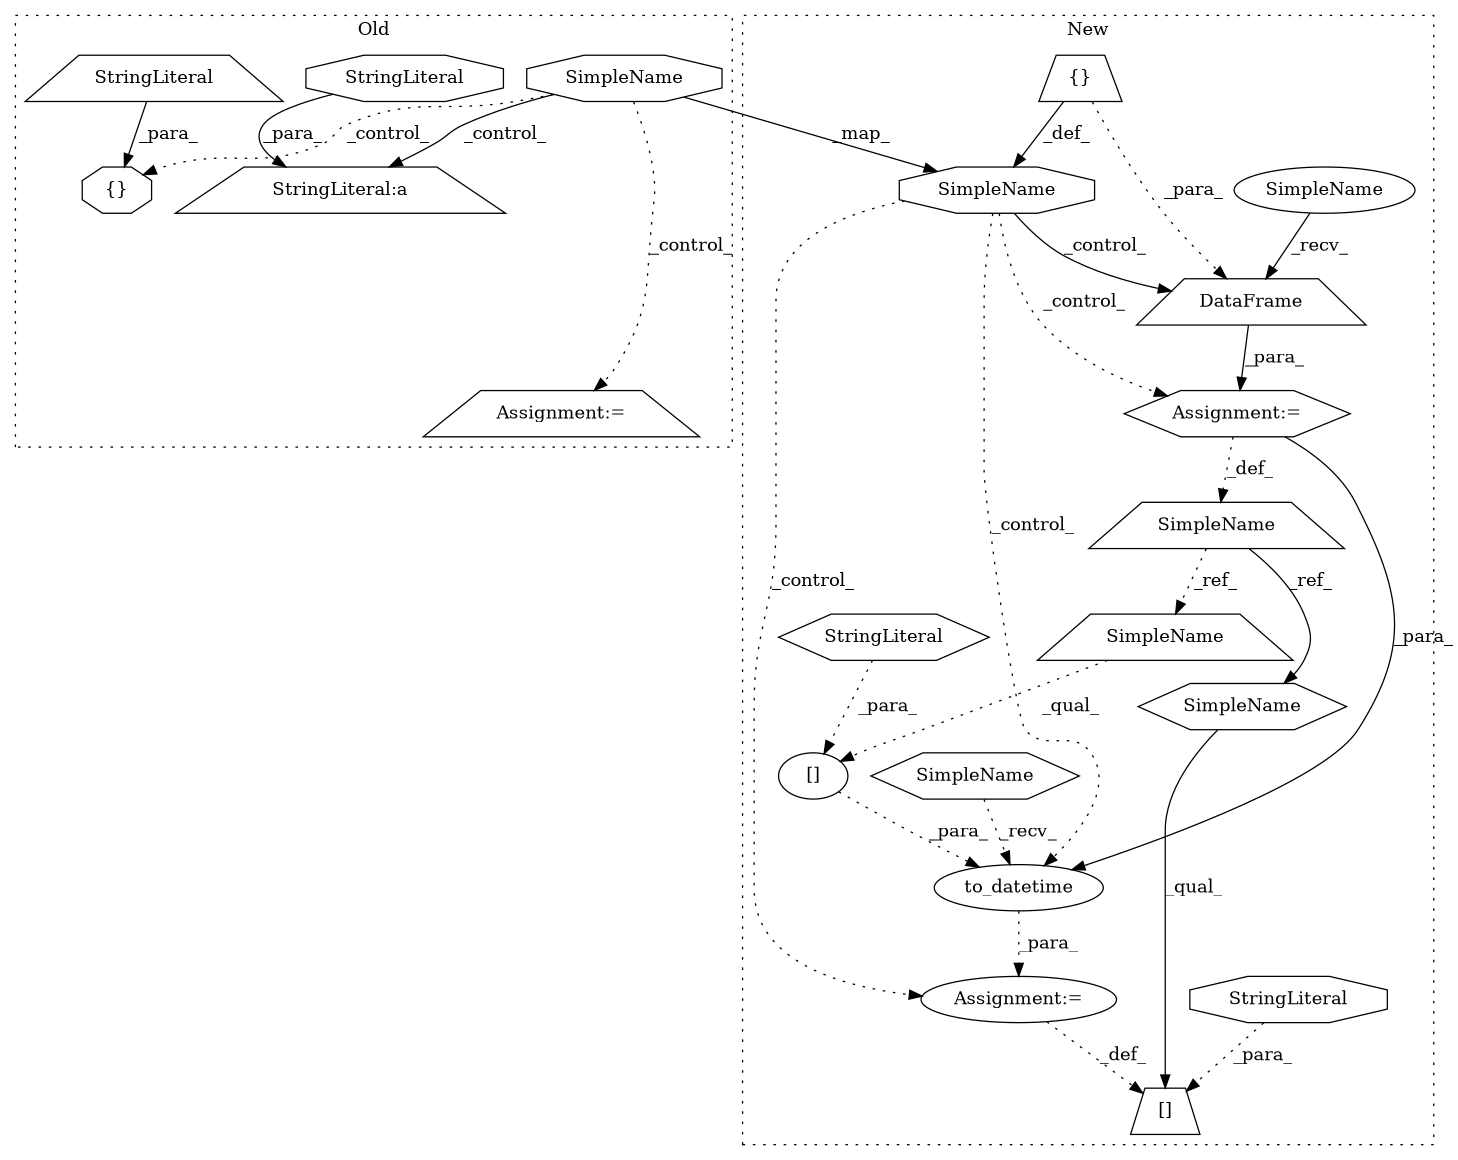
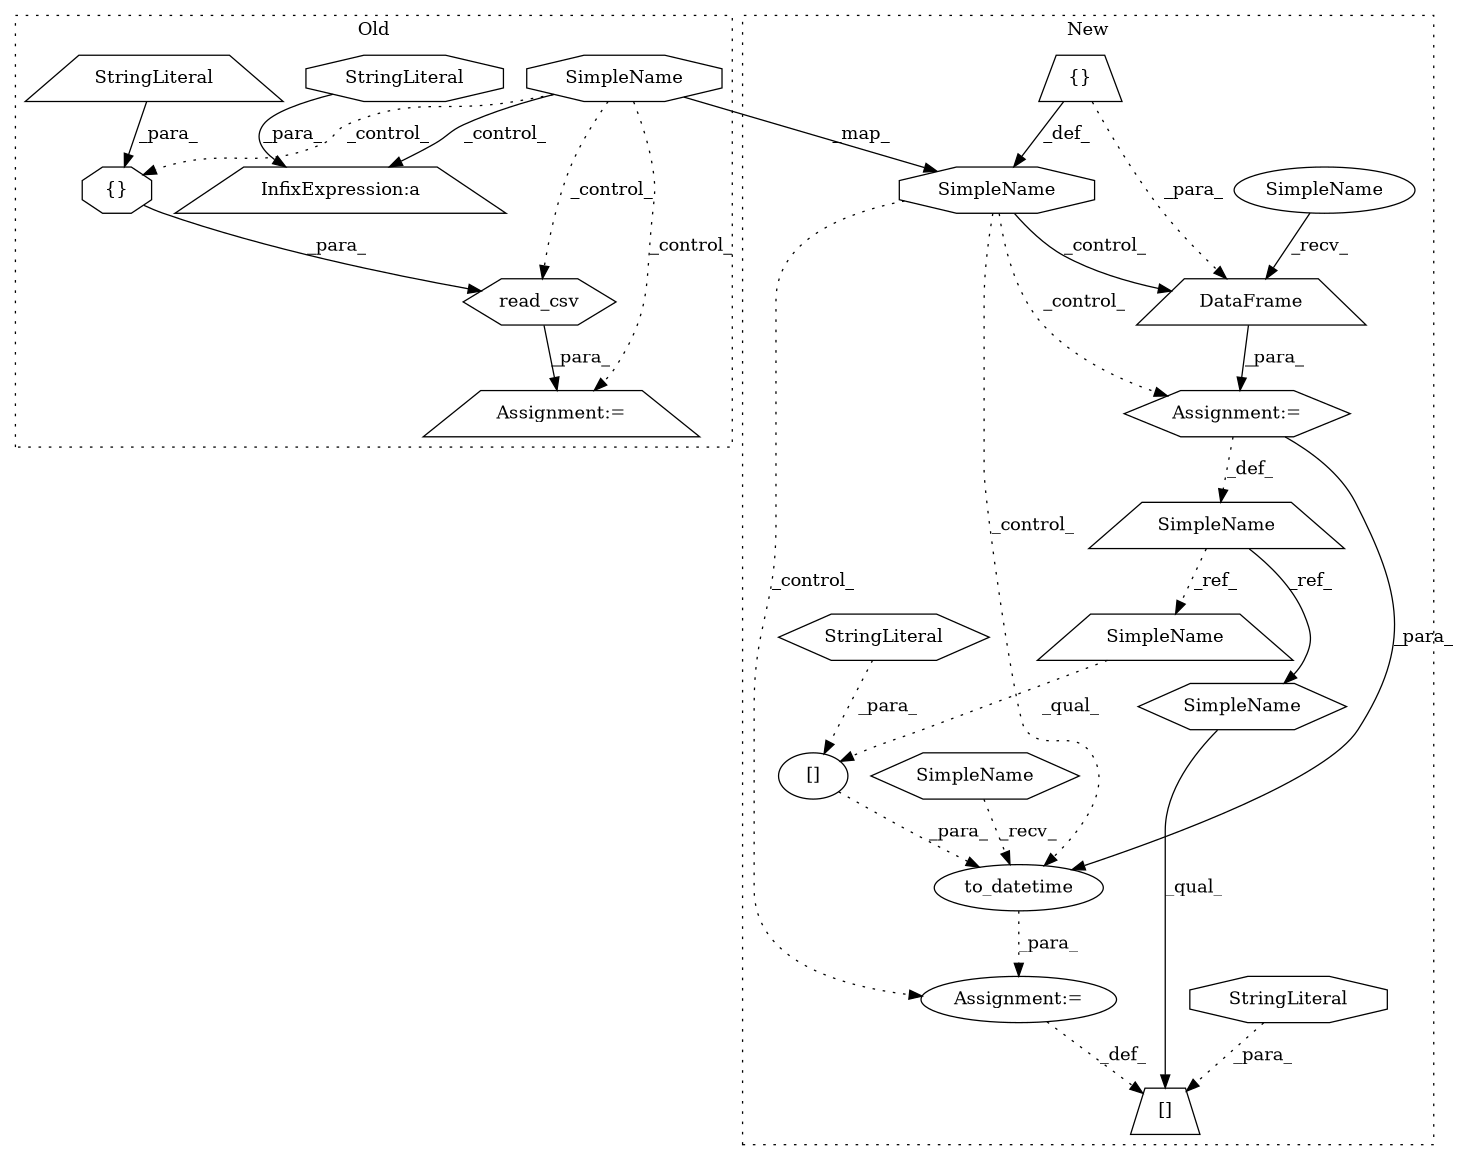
  digraph {
    node [a=42 l=6 shape=trapezium]
    edge [style=dotted]
+   n1 [a=32 l="9,1" label=read_csv s="475,582" shape=hexagon]
    n2 [a=7 l=1 label="Assignment:=" s=467]
    n3 [a=4 l="1,1" label="{}" s="574,581" shape=octagon]
    n4 [a=45 label=StringLiteral s=575]
-   n5 [a=27 l=3 label="StringLiteral:a" s=554]
+   n5 [a=27 l=3 label="InfixExpression:a" s=554]
    n6 [l=5 label=SimpleName s=392 shape=octagon]
    n7 [a=45 l=70 label=StringLiteral s=484 shape=octagon]
    n8 [a=32 l="10,1" label=DataFrame s="657,671"]
    n9 [a=7 l=1 label="Assignment:=" s=690 shape=ellipse]
    n10 [a=2 l="3,1" label="[]" s="680,689"]
    n11 [l=2 label=SimpleName s=647]
    n12 [a=2 l="3,1" label="[]" s="710,719" shape=ellipse]
    n13 [a=32 l="12,1" label=to_datetime s="698,720" shape=ellipse]
    n14 [a=45 label=StringLiteral s=713 shape=hexagon]
    n15 [a=7 l=1 label="Assignment:=" s=649 shape=hexagon]
    n16 [a=45 label=StringLiteral s=683 shape=octagon]
    n17 [a=4 l="1,1" label="{}" s="565,584"]
    n18 [l=5 label=SimpleName s=544 shape=octagon]
    n19 [l=2 label=SimpleName s=680 shape=hexagon]
    n20 [l=2 label=SimpleName s=710]
    n21 [label=SimpleName s=650 shape=ellipse]
    n22 [label=SimpleName s=691 shape=hexagon]
    subgraph cluster_1 {
      label=Old
      style=dotted
+     n1
      n2
      n3
      n4
      n5
      n6
      n7
    }
    subgraph cluster_2 {
      label=New
      style=dotted
      n8
      n9
      n10
      n11
      n12
      n13
      n14
      n15
      n16
      n17
      n18
      n19
      n20
      n21
      n22
    }
+   n1 -> n2 [label=_para_ style=solid]
+   n3 -> n1 [label=_para_ style=solid]
    n4 -> n3 [label=_para_ style=solid]
+   n6 -> n1 [label=_control_]
    n6 -> n2 [label=_control_]
    n6 -> n3 [label=_control_]
    n6 -> n5 [label=_control_ style=solid]
    n6 -> n18 [label=_map_ style=solid]
    n7 -> n5 [label=_para_ style=solid]
    n8 -> n15 [label=_para_ style=solid]
    n9 -> n10 [label=_def_]
    n11 -> n19 [label=_ref_ style=solid]
    n11 -> n20 [label=_ref_]
    n12 -> n13 [label=_para_]
    n13 -> n9 [label=_para_]
    n14 -> n12 [label=_para_]
    n15 -> n11 [label=_def_]
    n15 -> n13 [label=_para_ style=solid]
    n16 -> n10 [label=_para_]
    n17 -> n8 [label=_para_]
    n17 -> n18 [label=_def_ style=solid]
    n18 -> n8 [label=_control_ style=solid]
    n18 -> n9 [label=_control_]
    n18 -> n13 [label=_control_]
    n18 -> n15 [label=_control_]
    n19 -> n10 [label=_qual_ style=solid]
    n20 -> n12 [label=_qual_]
    n21 -> n8 [label=_recv_ style=solid]
    n22 -> n13 [label=_recv_]
  }
